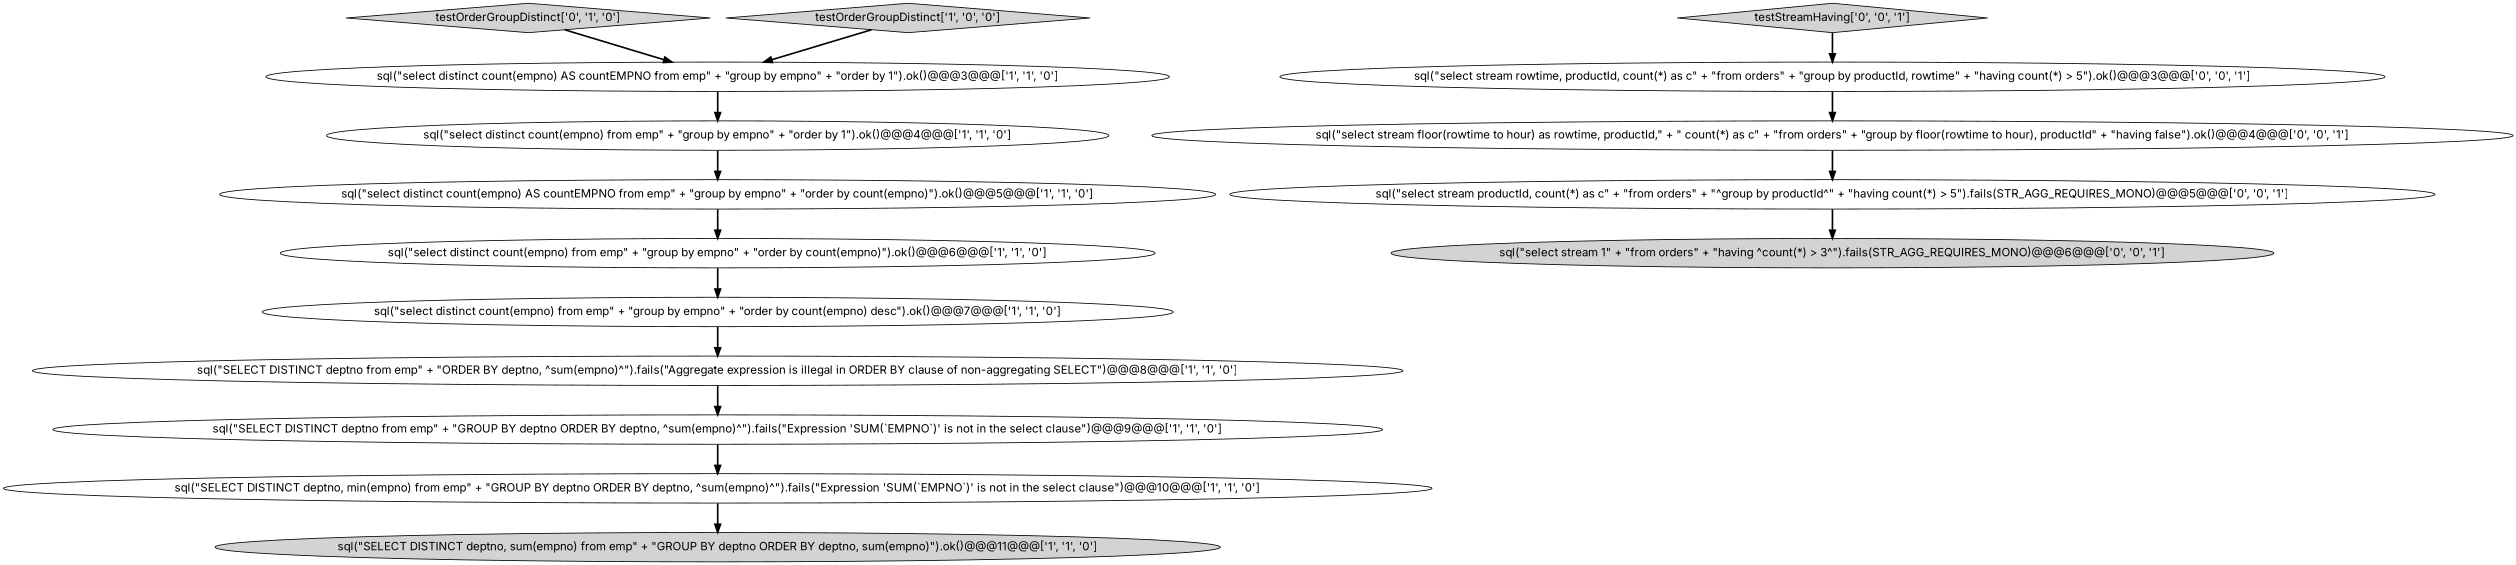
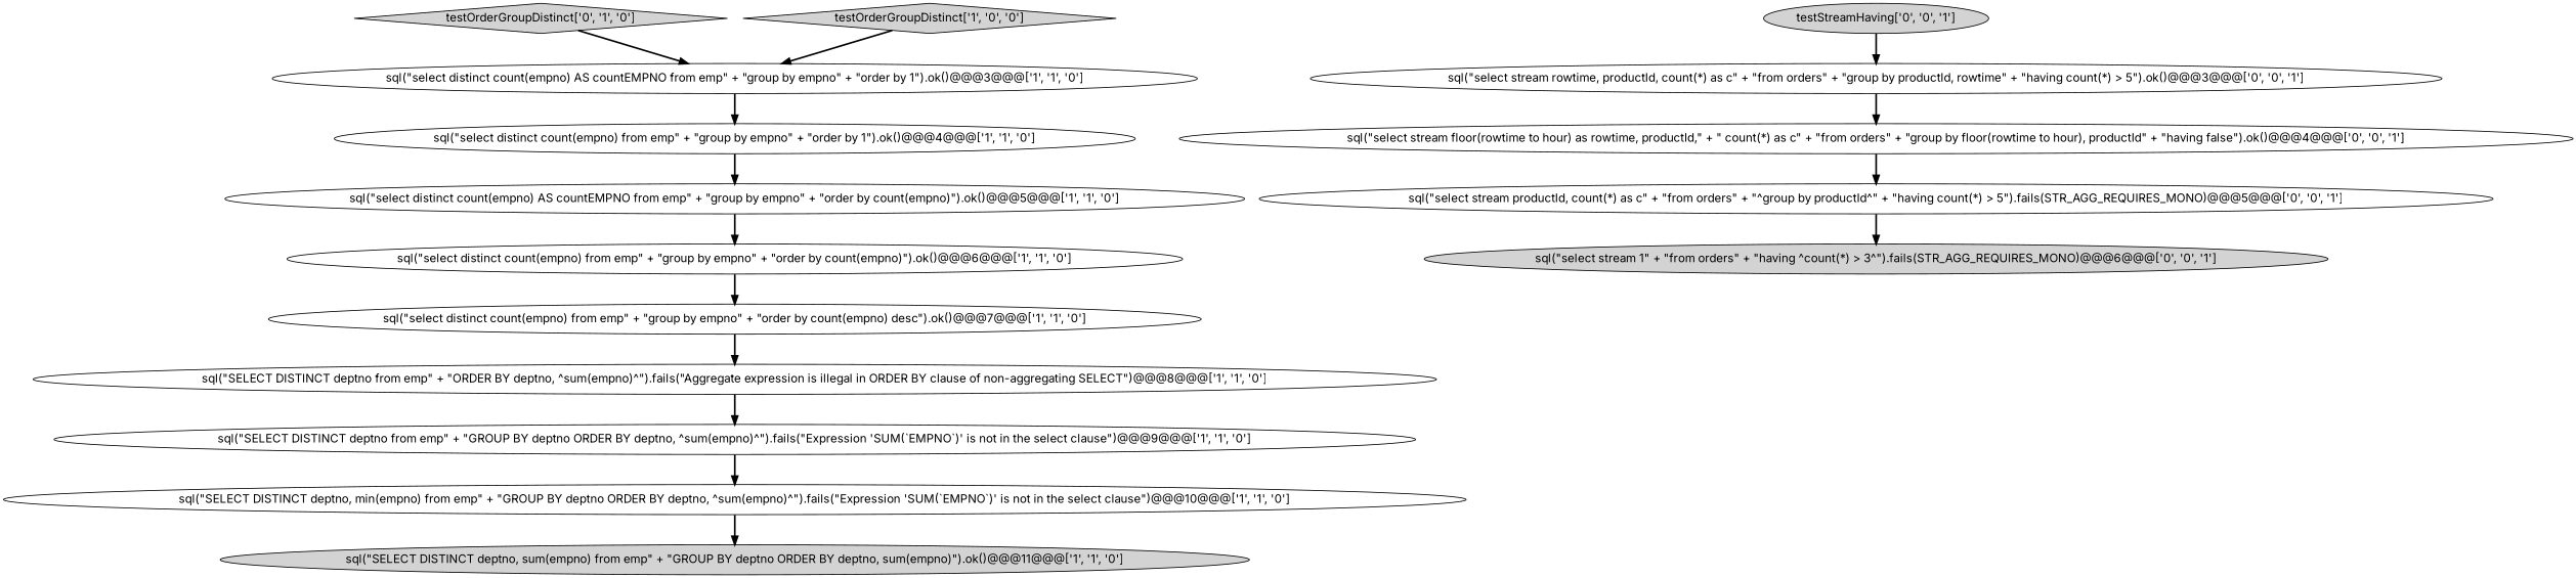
  digraph {
    fontname=Inter
    node [fillcolor=white shape=ellipse style=filled fontname=Inter]
    edge [style=bold fontname=Inter]
    n1 [label="sql(\"SELECT DISTINCT deptno from emp\" + \"ORDER BY deptno, ^sum(empno)^\").fails(\"Aggregate expression is illegal in ORDER BY clause of non-aggregating SELECT\")@@@8@@@['1', '1', '0']"]
    n2 [label="sql(\"SELECT DISTINCT deptno from emp\" + \"GROUP BY deptno ORDER BY deptno, ^sum(empno)^\").fails(\"Expression 'SUM\(`EMPNO`\)' is not in the select clause\")@@@9@@@['1', '1', '0']"]
    n3 [fillcolor=lightgray label="testOrderGroupDistinct['0', '1', '0']" shape=diamond]
    n4 [label="sql(\"select distinct count(empno) AS countEMPNO from emp\" + \"group by empno\" + \"order by 1\").ok()@@@3@@@['1', '1', '0']"]
    n5 [fillcolor=lightgray label="sql(\"SELECT DISTINCT deptno, sum(empno) from emp\" + \"GROUP BY deptno ORDER BY deptno, sum(empno)\").ok()@@@11@@@['1', '1', '0']"]
    n6 [label="sql(\"select stream productId, count(*) as c\" + \"from orders\" + \"^group by productId^\" + \"having count(*) > 5\").fails(STR_AGG_REQUIRES_MONO)@@@5@@@['0', '0', '1']"]
    n7 [fillcolor=lightgray label="sql(\"select stream 1\" + \"from orders\" + \"having ^count(*) > 3^\").fails(STR_AGG_REQUIRES_MONO)@@@6@@@['0', '0', '1']"]
    n8 [label="sql(\"select distinct count(empno) from emp\" + \"group by empno\" + \"order by count(empno) desc\").ok()@@@7@@@['1', '1', '0']"]
    n9 [label="sql(\"select stream floor(rowtime to hour) as rowtime, productId,\" + \" count(*) as c\" + \"from orders\" + \"group by floor(rowtime to hour), productId\" + \"having false\").ok()@@@4@@@['0', '0', '1']"]
    n10 [label="sql(\"select distinct count(empno) from emp\" + \"group by empno\" + \"order by 1\").ok()@@@4@@@['1', '1', '0']"]
    n11 [label="sql(\"select distinct count(empno) AS countEMPNO from emp\" + \"group by empno\" + \"order by count(empno)\").ok()@@@5@@@['1', '1', '0']"]
    n12 [fillcolor=lightgray label="testOrderGroupDistinct['1', '0', '0']" shape=diamond]
-   n13 [fillcolor=lightgray label="testStreamHaving['0', '0', '1']" shape=diamond]
+   n13 [fillcolor=lightgray label="testStreamHaving['0', '0', '1']"]
    n14 [label="sql(\"select stream rowtime, productId, count(*) as c\" + \"from orders\" + \"group by productId, rowtime\" + \"having count(*) > 5\").ok()@@@3@@@['0', '0', '1']"]
    n15 [label="sql(\"select distinct count(empno) from emp\" + \"group by empno\" + \"order by count(empno)\").ok()@@@6@@@['1', '1', '0']"]
    n16 [label="sql(\"SELECT DISTINCT deptno, min(empno) from emp\" + \"GROUP BY deptno ORDER BY deptno, ^sum(empno)^\").fails(\"Expression 'SUM\(`EMPNO`\)' is not in the select clause\")@@@10@@@['1', '1', '0']"]
    n1 -> n2
    n2 -> n16
    n3 -> n4
    n4 -> n10
    n6 -> n7
    n8 -> n1
    n9 -> n6
    n10 -> n11
    n11 -> n15
    n12 -> n4
    n13 -> n14
    n14 -> n9
    n15 -> n8
    n16 -> n5
  }
